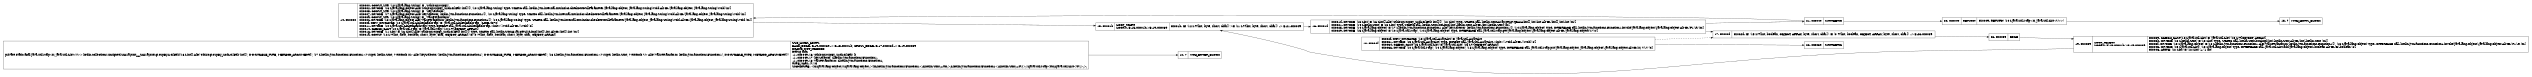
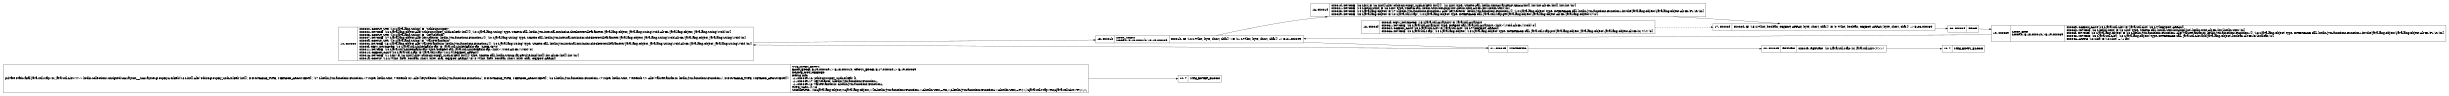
  digraph {
    rankdir=LR
    node [shape=record]
    n1 [label="{12\:\ ?|MTH_ENTER_BLOCK\l}"]
    n2 [label="{14\:\ 0x0000|0x0000: CONST_STR  (r0 I:java.lang.String) =  \"$this$groupBy\" \l0x0002: INVOKE  (r6 I:java.lang.Object A[D('$this$groupBy_u2dL4rlFek' int[])]), (r0 I:java.lang.String) type: STATIC call: kotlin.jvm.internal.Intrinsics.checkNotNullParameter(java.lang.Object, java.lang.String):void A[MD:(java.lang.Object, java.lang.String):void (m)]\l0x0005: CONST_STR  (r0 I:java.lang.String) =  \"keySelector\" \l0x0007: INVOKE  (r7 I:java.lang.Object A[D('keySelector' kotlin.jvm.functions.Function1)]), (r0 I:java.lang.String) type: STATIC call: kotlin.jvm.internal.Intrinsics.checkNotNullParameter(java.lang.Object, java.lang.String):void A[MD:(java.lang.Object, java.lang.String):void (m)]\l0x000a: CONST_STR  (r0 I:java.lang.String) =  \"valueTransform\" \l0x000c: INVOKE  (r8 I:java.lang.Object A[D('valueTransform' kotlin.jvm.functions.Function1)]), (r0 I:java.lang.String) type: STATIC call: kotlin.jvm.internal.Intrinsics.checkNotNullParameter(java.lang.Object, java.lang.String):void A[MD:(java.lang.Object, java.lang.String):void (m)]\l0x000f: NEW_INSTANCE  (r0 I:java.util.LinkedHashMap) =  java.util.LinkedHashMap  (LINE:4870)\l0x0011: INVOKE  (r0 I:java.util.LinkedHashMap) type: DIRECT call: java.util.LinkedHashMap.\<init\>():void A[MD:():void (c)]\l0x0014: CHECK_CAST (r0 I:java.util.Map) = (java.util.Map) (r0 I:??[OBJECT, ARRAY]) \l0x0016: INVOKE  (r1 I:int) = (r6 I:int[] A[D('$this$groupBy_u2dL4rlFek' int[])]) type: STATIC call: kotlin.UIntArray.getSize\-impl(int[]):int A[MD:(int[]):int (m)]\l0x001a: CONST  (r2 I:??[int, float, boolean, short, byte, char, OBJECT, ARRAY]) = (0 ??[int, float, boolean, short, byte, char, OBJECT, ARRAY]) \l}"]
    n3 [label="{15\:\ 0x001b|LOOP_START\lLOOP:0: B:15:0x001b\-\>B:19:0x0039\l|0x001b: IF  (r2 I:??[int, byte, short, char]) \>= (r1 I:??[int, byte, short, char])  \-\> B:21:0x0049 \l}"]
    n4 [label="{16\:\ 0x001d|0x001d: INVOKE  (r3 I:int) = (r6 I:int[] A[D('$this$groupBy_u2dL4rlFek' int[])]), (r2 I:int) type: STATIC call: kotlin.UIntArray.get\-pVg5ArA(int[], int):int A[MD:(int[], int):int (m)]\l0x0021: INVOKE  (r4 I:kotlin.UInt) = (r3 I:int) type: STATIC call: kotlin.UInt.box\-impl(int):kotlin.UInt A[MD:(int):kotlin.UInt (m)]\l0x0025: INVOKE  (r4 I:java.lang.Object) = (r7 I:kotlin.jvm.functions.Function1 A[D('keySelector' kotlin.jvm.functions.Function1)]), (r4 I:java.lang.Object) type: INTERFACE call: kotlin.jvm.functions.Function1.invoke(java.lang.Object):java.lang.Object A[MD:(P1):R (m)]\l0x0029: INVOKE  (r5 I:java.lang.Object) = (r0 I:java.util.Map), (r4 I:java.lang.Object) type: INTERFACE call: java.util.Map.get(java.lang.Object):java.lang.Object A[MD:(java.lang.Object):V (c)]\l}"]
    n5 [label="{21\:\ 0x0049|SYNTHETIC\l}"]
    n6 [label="{17\:\ 0x002d|0x002d: IF  (r5 I:??[int, boolean, OBJECT, ARRAY, byte, short, char]) != (0 ??[int, boolean, OBJECT, ARRAY, byte, short, char])  \-\> B:23:0x0039 \l}"]
    n7 [label="{20\:\ 0x0049|RETURN\l|0x0049: RETURN  (r0 I:java.util.Map\<K, java.util.List\<V\>\>) \l}"]
    n8 [label="{23\:\ 0x0039|EDGE\l}"]
    n9 [label="{18\:\ 0x002f|0x002f: NEW_INSTANCE  (r5 I:java.util.ArrayList) =  java.util.ArrayList \l0x0031: INVOKE  (r5 I:java.util.ArrayList) type: DIRECT call: java.util.ArrayList.\<init\>():void A[MD:():void (c)]\l0x0034: CHECK_CAST (r5 I:java.util.List) = (java.util.List) (r5 I:??[OBJECT, ARRAY]) \l0x0036: INVOKE  (r0 I:java.util.Map), (r4 I:java.lang.Object), (r5 I:java.lang.Object) type: INTERFACE call: java.util.Map.put(java.lang.Object, java.lang.Object):java.lang.Object A[MD:(K, V):V (c)]\l}"]
-   n10 [label="{22\:\ 0x0039|SYNTHETIC\l}"]
-   n11 [label="{19\:\ 0x0039|LOOP_OBJECT\lLOOP:0: B:15:0x001b\-\>B:19:0x0039\l|0x0039: CHECK_CAST (r5 I:java.util.List) = (java.util.List) (r5 I:??[OBJECT, ARRAY]) \l0x003b: INVOKE  (r3 I:kotlin.UInt) = (r3 I:int) type: STATIC call: kotlin.UInt.box\-impl(int):kotlin.UInt A[MD:(int):kotlin.UInt (m)]\l0x003f: INVOKE  (r3 I:java.lang.Object) = (r8 I:kotlin.jvm.functions.Function1 A[D('valueTransform' kotlin.jvm.functions.Function1)]), (r3 I:java.lang.Object) type: INTERFACE call: kotlin.jvm.functions.Function1.invoke(java.lang.Object):java.lang.Object A[MD:(P1):R (m)]\l0x0043: INVOKE  (r5 I:java.util.List), (r3 I:java.lang.Object) type: INTERFACE call: java.util.List.add(java.lang.Object):boolean A[MD:(E):boolean (c)]\l0x0046: ARITH  (r2 I:int) = (r2 I:int) + (1 int) \l}"]
+   n11 [label="{19\:\ 0x0039|LOOP_END\lLOOP:0: B:15:0x001b\-\>B:19:0x0039\l|0x0039: CHECK_CAST (r5 I:java.util.List) = (java.util.List) (r5 I:??[OBJECT, ARRAY]) \l0x003b: INVOKE  (r3 I:kotlin.UInt) = (r3 I:int) type: STATIC call: kotlin.UInt.box\-impl(int):kotlin.UInt A[MD:(int):kotlin.UInt (m)]\l0x003f: INVOKE  (r3 I:java.lang.Object) = (r8 I:kotlin.jvm.functions.Function1 A[D('valueTransform' kotlin.jvm.functions.Function1)]), (r3 I:java.lang.Object) type: INTERFACE call: kotlin.jvm.functions.Function1.invoke(java.lang.Object):java.lang.Object A[MD:(P1):R (m)]\l0x0043: INVOKE  (r5 I:java.util.List), (r3 I:java.lang.Object) type: INTERFACE call: java.util.List.add(java.lang.Object):boolean A[MD:(E):boolean (c)]\l0x0046: ARITH  (r2 I:int) = (r2 I:int) + (1 int) \l}"]
    n12 [label="{13\:\ ?|MTH_HINTS_BLOCK\l}"]
    n13 [label="{private static final java.util.Map\<K, java.util.List\<V\>\> kotlin.collections.unsigned.UArraysKt___UArraysKt.groupBy\-L4rlFek((r6 I:int[] A[D('$this$groupBy_u2dL4rlFek' int[]), IMMUTABLE_TYPE, METHOD_ARGUMENT]), (r7 I:kotlin.jvm.functions.Function1\<? super kotlin.UInt, ? extends K\> A[D('keySelector' kotlin.jvm.functions.Function1), IMMUTABLE_TYPE, METHOD_ARGUMENT]), (r8 I:kotlin.jvm.functions.Function1\<? super kotlin.UInt, ? extends V\> A[D('valueTransform' kotlin.jvm.functions.Function1), IMMUTABLE_TYPE, METHOD_ARGUMENT]))  | USE_LINES_HINTS\lBACK_EDGE: B:19:0x0039 \-\> B:15:0x001b, CROSS_EDGE: B:17:0x002d \-\> B:19:0x0039\lINLINE_NOT_NEEDED\lDebug Info:\l  \-1 \-0x0049: r6 '$this$groupBy_u2dL4rlFek' [I\l  \-1 \-0x0049: r7 'keySelector' Lkotlin\/jvm\/functions\/Function1;\l  \-1 \-0x0049: r8 'valueTransform' Lkotlin\/jvm\/functions\/Function1;\lTYPE_VARS: [V, K]\lSIGNATURE: \<K:Ljava\/lang\/Object;V:Ljava\/lang\/Object;\>([ILkotlin\/jvm\/functions\/Function1\<\-Lkotlin\/UInt;+TK;\>;Lkotlin\/jvm\/functions\/Function1\<\-Lkotlin\/UInt;+TV;\>;)Ljava\/util\/Map\<TK;Ljava\/util\/List\<TV;\>;\>;\l}"]
    n2 -> n3
    n3 -> n4 [style=solid]
-   n4 -> n5
+   n3 -> n5
    n4 -> n6
    n5 -> n2
    n5 -> n7
    n6 -> n8
    n7 -> n12
    n8 -> n11
    n9 -> n6 [style=dashed]
-   n9 -> n10
    n11 -> n3
    n13 -> n1
  }
